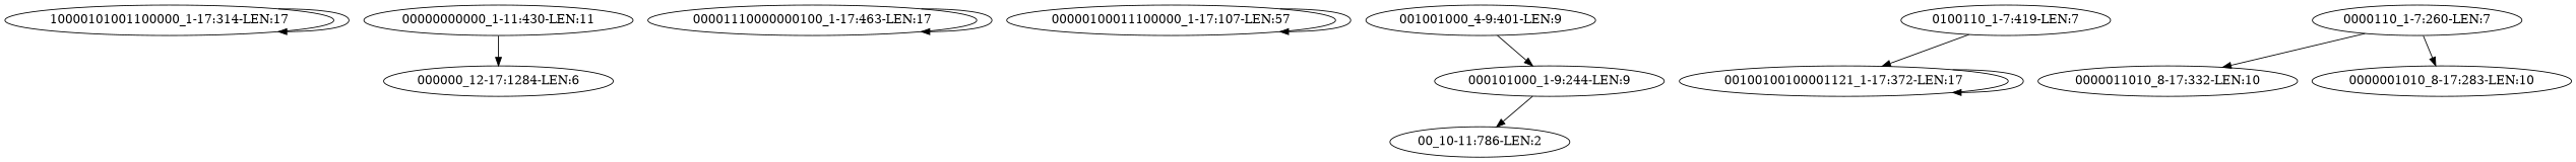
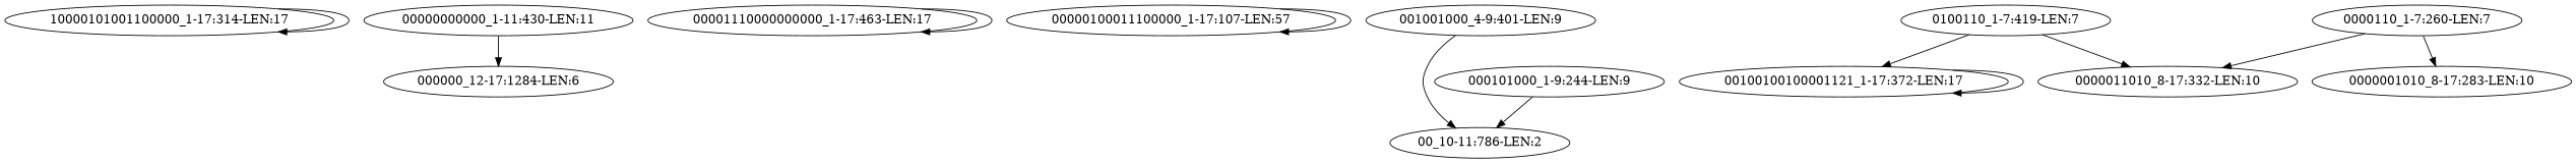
  digraph {
    "10000101001100000_1-17:314-LEN:17"
    "00000000000_1-11:430-LEN:11"
    "000000_12-17:1284-LEN:6"
-   "00001110000000000_1-17:463-LEN:17" [label="00001110000000100_1-17:463-LEN:17"]
+   "00001110000000000_1-17:463-LEN:17"
    n5 [label="00000100011100000_1-17:107-LEN:57"]
    n6 [label="001001000_4-9:401-LEN:9"]
    "00_10-11:786-LEN:2"
    "0100110_1-7:419-LEN:7"
    "0000011010_8-17:332-LEN:10"
    "00100100100001121_1-17:372-LEN:17"
    "000101000_1-9:244-LEN:9"
    "0000110_1-7:260-LEN:7"
    "0000001010_8-17:283-LEN:10"
    "10000101001100000_1-17:314-LEN:17" -> "10000101001100000_1-17:314-LEN:17"
    "00000000000_1-11:430-LEN:11" -> "000000_12-17:1284-LEN:6"
    "00001110000000000_1-17:463-LEN:17" -> "00001110000000000_1-17:463-LEN:17"
    n5 -> n5
-   n6 -> "000101000_1-9:244-LEN:9"
+   n6 -> "00_10-11:786-LEN:2"
+   "0100110_1-7:419-LEN:7" -> "0000011010_8-17:332-LEN:10"
    "0100110_1-7:419-LEN:7" -> "00100100100001121_1-17:372-LEN:17"
    "00100100100001121_1-17:372-LEN:17" -> "00100100100001121_1-17:372-LEN:17"
    "000101000_1-9:244-LEN:9" -> "00_10-11:786-LEN:2"
    "0000110_1-7:260-LEN:7" -> "0000011010_8-17:332-LEN:10"
    "0000110_1-7:260-LEN:7" -> "0000001010_8-17:283-LEN:10"
  }
